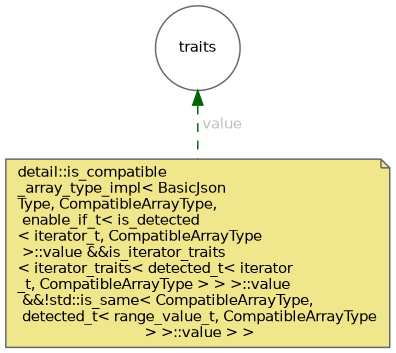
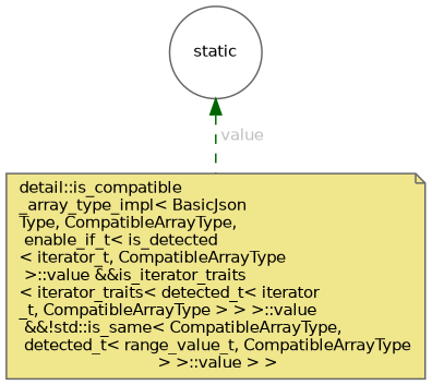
  digraph {
    node [color=gray40 fontname=Helvetica fontsize=10 style=filled]
    n1 [fillcolor=khaki fontcolor=black height=0.2 label="detail::is_compatible\l_array_type_impl\< BasicJson\lType, CompatibleArrayType,\l enable_if_t\< is_detected\l\< iterator_t, CompatibleArrayType\l \>::value &&is_iterator_traits\l\< iterator_traits\< detected_t\< iterator\l_t, CompatibleArrayType \> \> \>::value\l &&!std::is_same\< CompatibleArrayType,\l detected_t\< range_value_t, CompatibleArrayType\l \> \>::value \> \>" shape=note width=0.4]
-   n2 [fillcolor=white height=0.2 label=traits shape=circle width=0.4]
+   n2 [fillcolor=white height=0.2 label=static shape=circle width=0.4]
    n2 -> n1 [color=darkgreen dir=back fontcolor=grey fontname=Helvetica fontsize=10 label=" value" labelfontname=Helvetica labelfontsize=10 style=dashed]
  }
